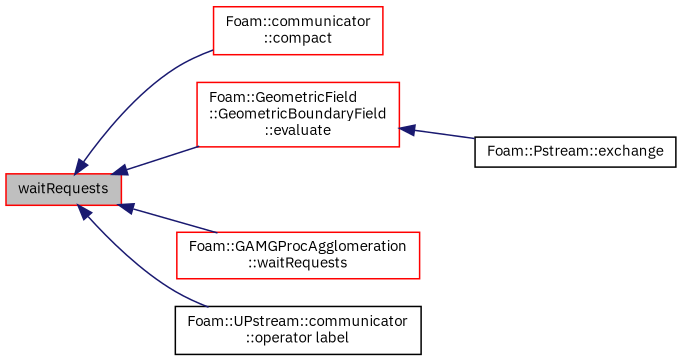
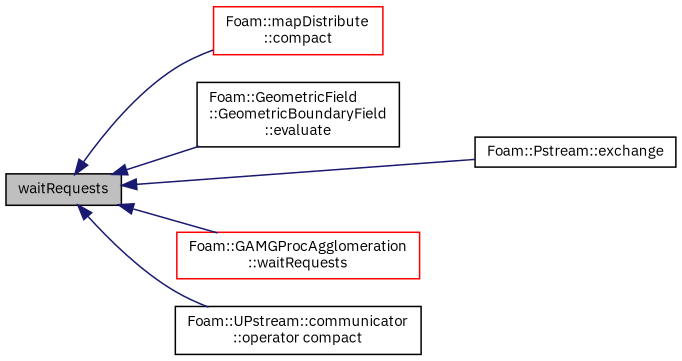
  digraph {
    fontname="IBM Plex Sans"
    rankdir=LR
    node [color=black fontname="IBM Plex Sans" fontsize=10 shape=record]
    edge [color=midnightblue dir=back fontname="IBM Plex Sans" fontsize=10 labelfontname=FreeSans labelfontsize=10 style=solid]
-   n1 [color=red fillcolor=grey75 fontcolor=black height=0.2 label=waitRequests style=filled width=0.4]
-   n2 [color=red height=0.2 label="Foam::communicator\l::compact" width=0.4]
-   n3 [color=red height=0.2 label="Foam::GeometricField\l::GeometricBoundaryField\l::evaluate" width=0.4]
+   n1 [fillcolor=grey75 fontcolor=black height=0.2 label=waitRequests style=filled width=0.4]
+   n2 [color=red height=0.2 label="Foam::mapDistribute\l::compact" width=0.4]
+   n3 [height=0.2 label="Foam::GeometricField\l::GeometricBoundaryField\l::evaluate" width=0.4]
    n4 [height=0.2 label="Foam::Pstream::exchange" width=0.4]
    n5 [color=red height=0.2 label="Foam::GAMGProcAgglomeration\l::waitRequests" width=0.4]
-   n6 [height=0.2 label="Foam::UPstream::communicator\l::operator label" width=0.4]
+   n6 [height=0.2 label="Foam::UPstream::communicator\l::operator compact" width=0.4]
    n1 -> n2
    n1 -> n3
-   n3 -> n4
+   n1 -> n4
    n1 -> n5
    n1 -> n6
  }
